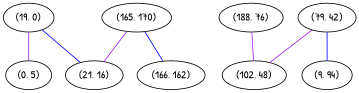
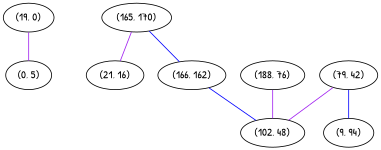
  graph {
    fontname="Patrick Hand"
    node [fontname="Patrick Hand"]
    edge [color=purple fontname="Patrick Hand" weight=1]
    n1 [label="(19, 0)"]
    n2 [label="(0, 5)"]
    "(21, 16)"
    "(165, 170)"
    "(166, 162)"
    "(102, 48)"
    "(79, 42)"
    "(9, 94)"
    "(188, 76)"
    n1 -- n2 [weight=4]
-   n1 -- "(21, 16)" [color=blue]
    "(165, 170)" -- "(21, 16)"
    "(165, 170)" -- "(166, 162)" [color=blue]
+   "(166, 162)" -- "(102, 48)" [color=blue]
    "(79, 42)" -- "(102, 48)"
    "(79, 42)" -- "(9, 94)" [color=blue]
    "(188, 76)" -- "(102, 48)"
  }
